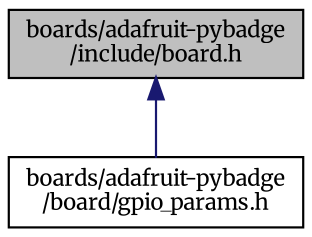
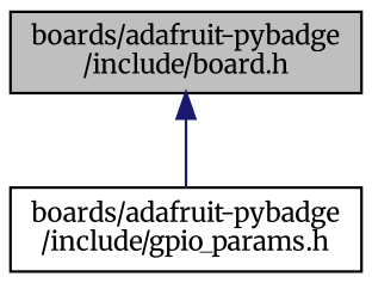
  digraph {
    fontname=Merriweather
    node [color=black fontname=Merriweather fontsize=10 shape=record style=filled]
    n1 [fillcolor=grey75 fontcolor=black height=0.2 label="boards/adafruit-pybadge\l/include/board.h" width=0.4]
-   n2 [fillcolor=white height=0.2 label="boards/adafruit-pybadge\l/board/gpio_params.h" width=0.4]
+   n2 [fillcolor=white height=0.2 label="boards/adafruit-pybadge\l/include/gpio_params.h" width=0.4]
    n1 -> n2 [color=midnightblue dir=back fontname=Merriweather fontsize=10 labelfontname=Helvetica labelfontsize=10 style=solid]
  }
